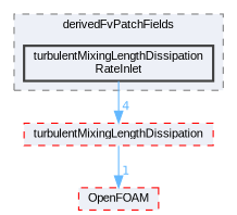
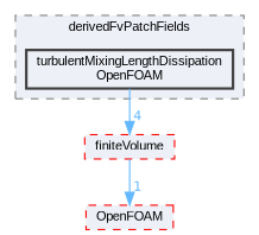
  digraph {
    compound=true
    fontname="Liberation Sans"
    node [color=red fillcolor="#edf0f7" fontname="Liberation Sans" fontsize=10 shape=box style="filled,dashed"]
    edge [color=steelblue1 fontcolor=steelblue1 fontname="Liberation Sans" fontsize=10 labeldistance=1.5 labelfontname=Helvetica labelfontsize=10]
-   n1 [color=grey25 height=0.2 label="turbulentMixingLengthDissipation\lRateInlet" style="filled,bold" width=0.4]
-   n2 [height=0.2 label=turbulentMixingLengthDissipation width=0.4]
+   n1 [color=grey25 height=0.2 label="turbulentMixingLengthDissipation\lOpenFOAM" style="filled,bold" width=0.4]
+   n2 [height=0.2 label=finiteVolume width=0.4]
    n3 [height=0.2 label=OpenFOAM width=0.4]
    subgraph cluster_1 {
      bgcolor="#edf0f7"
      fontsize=10
      label=derivedFvPatchFields
      pencolor=grey50
      style="filled,dashed"
      n1
    }
    n1 -> n2 [headlabel=4]
    n2 -> n3 [headlabel=1]
  }
